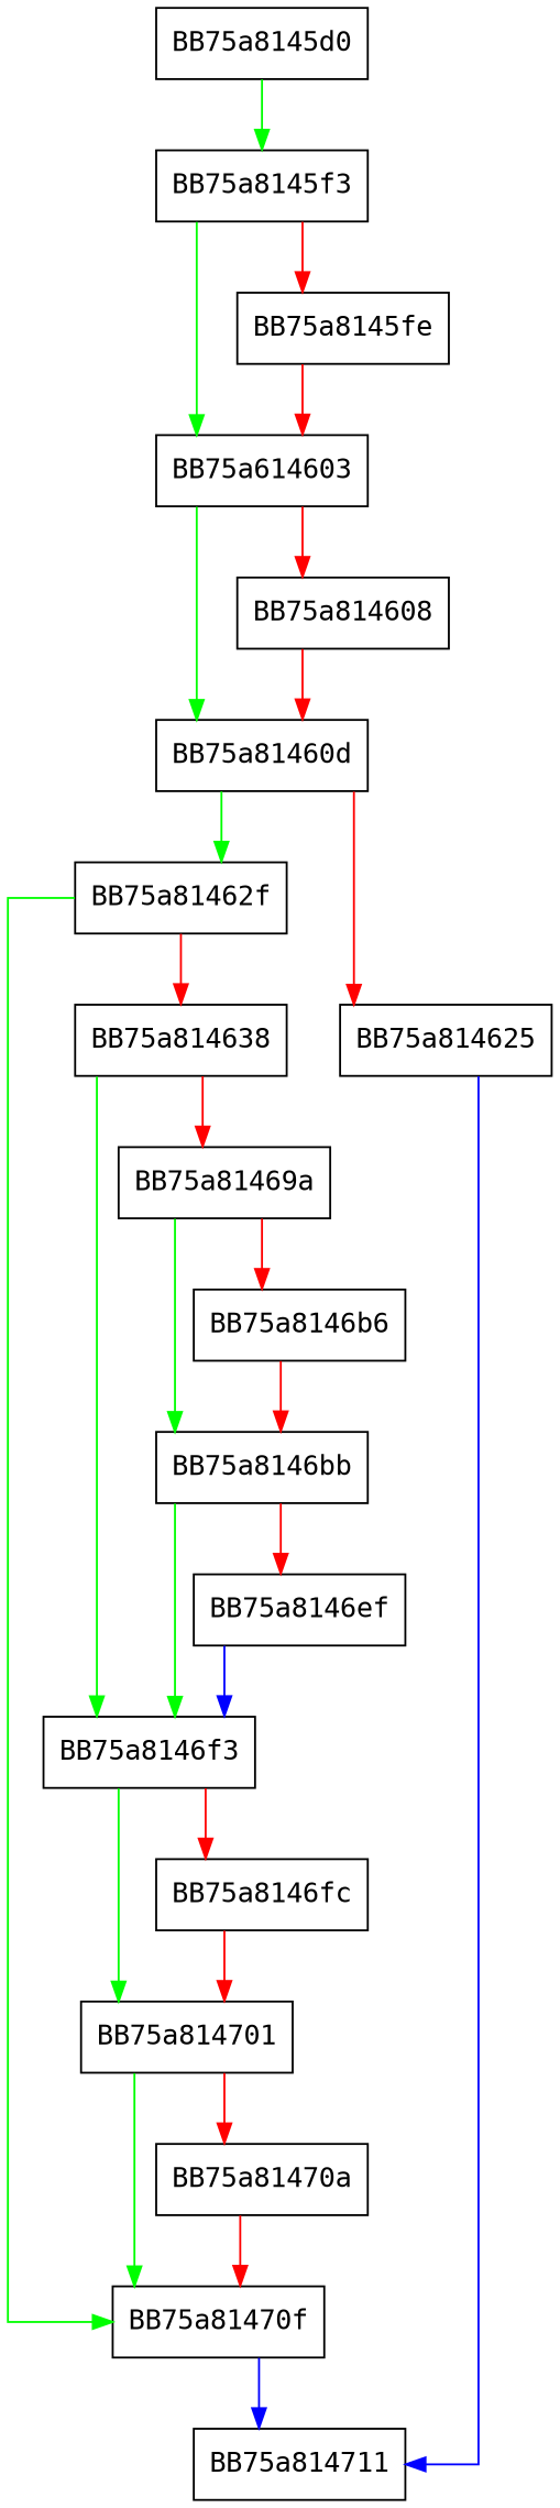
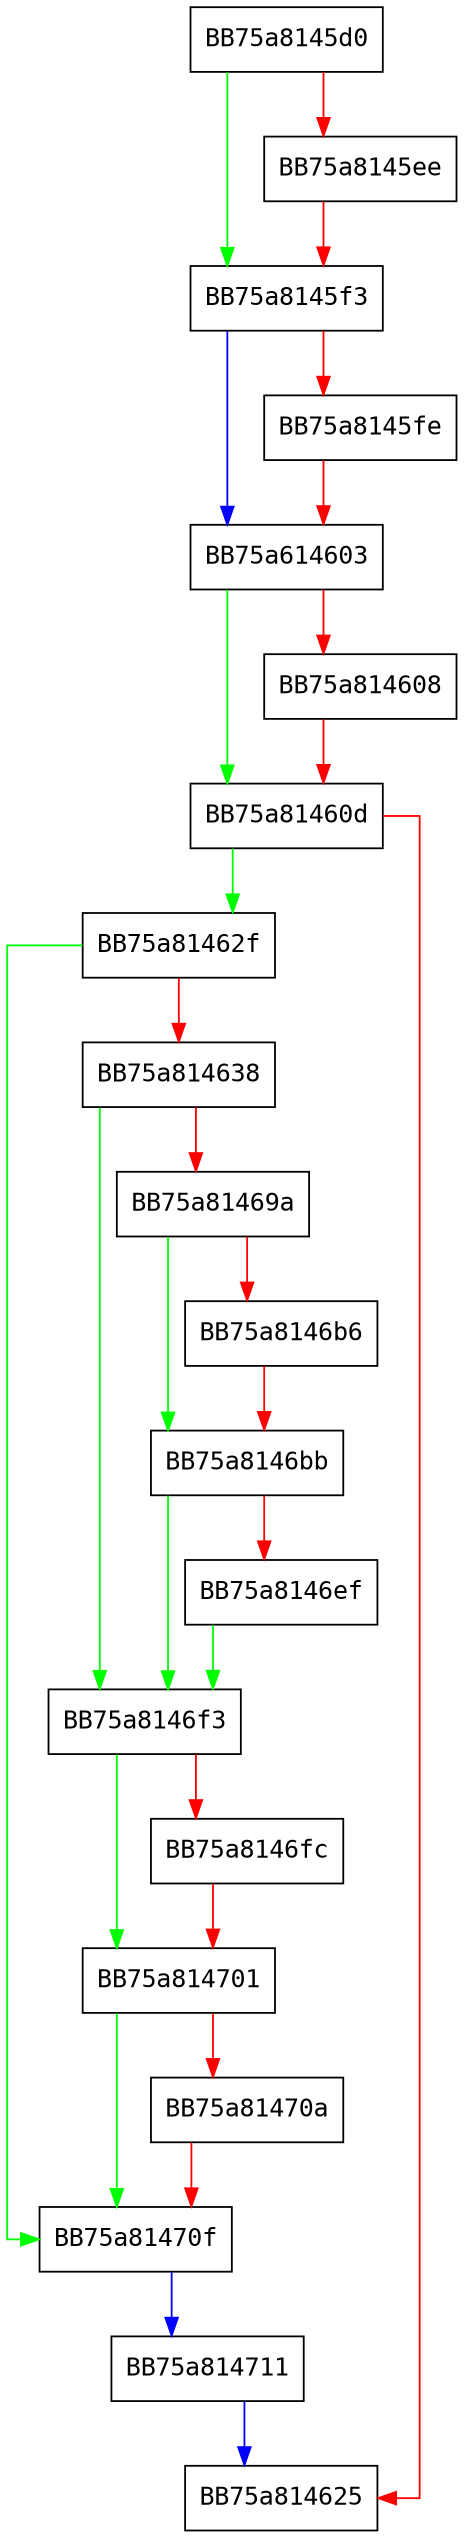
  digraph {
    fontname="DejaVu Sans Mono"
    splines=ortho
    node [fontname="DejaVu Sans Mono" shape=box]
    edge [color=red fontname="DejaVu Sans Mono"]
    BB75a8145d0
    BB75a8145f3
+   BB75a8145ee
    n4 [label=BB75a614603]
    BB75a8145fe
    BB75a81460d
    BB75a814608
    BB75a81462f
    BB75a814625
    BB75a81470f
    BB75a814638
    BB75a814711
    BB75a8146f3
    BB75a81469a
    BB75a814701
    BB75a8146fc
    BB75a8146bb
    BB75a8146b6
    BB75a81470a
    BB75a8146ef
    BB75a8145d0 -> BB75a8145f3 [color=green]
-   BB75a8145f3 -> n4 [color=green]
+   BB75a8145d0 -> BB75a8145ee
+   BB75a8145f3 -> n4 [color=blue]
    BB75a8145f3 -> BB75a8145fe
+   BB75a8145ee -> BB75a8145f3
    n4 -> BB75a81460d [color=green]
    n4 -> BB75a814608
    BB75a8145fe -> n4
    BB75a81460d -> BB75a81462f [color=green]
    BB75a81460d -> BB75a814625
    BB75a814608 -> BB75a81460d
    BB75a81462f -> BB75a81470f [color=green]
    BB75a81462f -> BB75a814638
-   BB75a814625 -> BB75a814711 [color=blue]
+   BB75a814711 -> BB75a814625 [color=blue]
    BB75a81470f -> BB75a814711 [color=blue]
    BB75a814638 -> BB75a8146f3 [color=green]
    BB75a814638 -> BB75a81469a
    BB75a8146f3 -> BB75a814701 [color=green]
    BB75a8146f3 -> BB75a8146fc
    BB75a81469a -> BB75a8146bb [color=green]
    BB75a81469a -> BB75a8146b6
    BB75a814701 -> BB75a81470f [color=green]
    BB75a814701 -> BB75a81470a
    BB75a8146fc -> BB75a814701
    BB75a8146bb -> BB75a8146f3 [color=green]
    BB75a8146bb -> BB75a8146ef
    BB75a8146b6 -> BB75a8146bb
    BB75a81470a -> BB75a81470f
-   BB75a8146ef -> BB75a8146f3 [color=blue]
+   BB75a8146ef -> BB75a8146f3 [color=green]
  }
